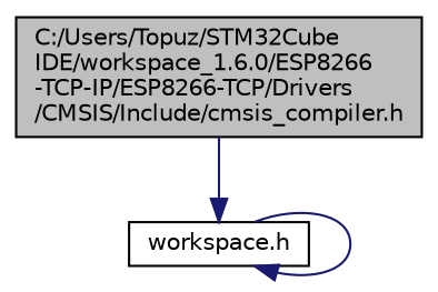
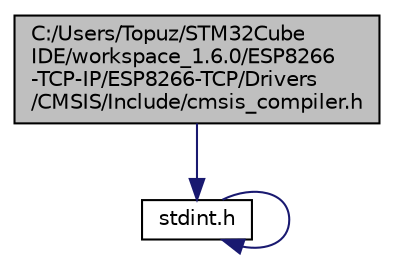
  digraph {
    node [color=black fontname=Helvetica fontsize=10 shape=record style=filled]
    edge [color=midnightblue fontname=Helvetica fontsize=10 labelfontname=Helvetica labelfontsize=10 style=solid]
    n1 [fillcolor=grey75 fontcolor=black height=0.2 label="C:/Users/Topuz/STM32Cube\lIDE/workspace_1.6.0/ESP8266\l-TCP-IP/ESP8266-TCP/Drivers\l/CMSIS/Include/cmsis_compiler.h" width=0.4]
-   n2 [fillcolor=white height=0.2 label="workspace.h" width=0.4]
+   n2 [fillcolor=white height=0.2 label="stdint.h" width=0.4]
    n1 -> n2
    n2 -> n2
  }
